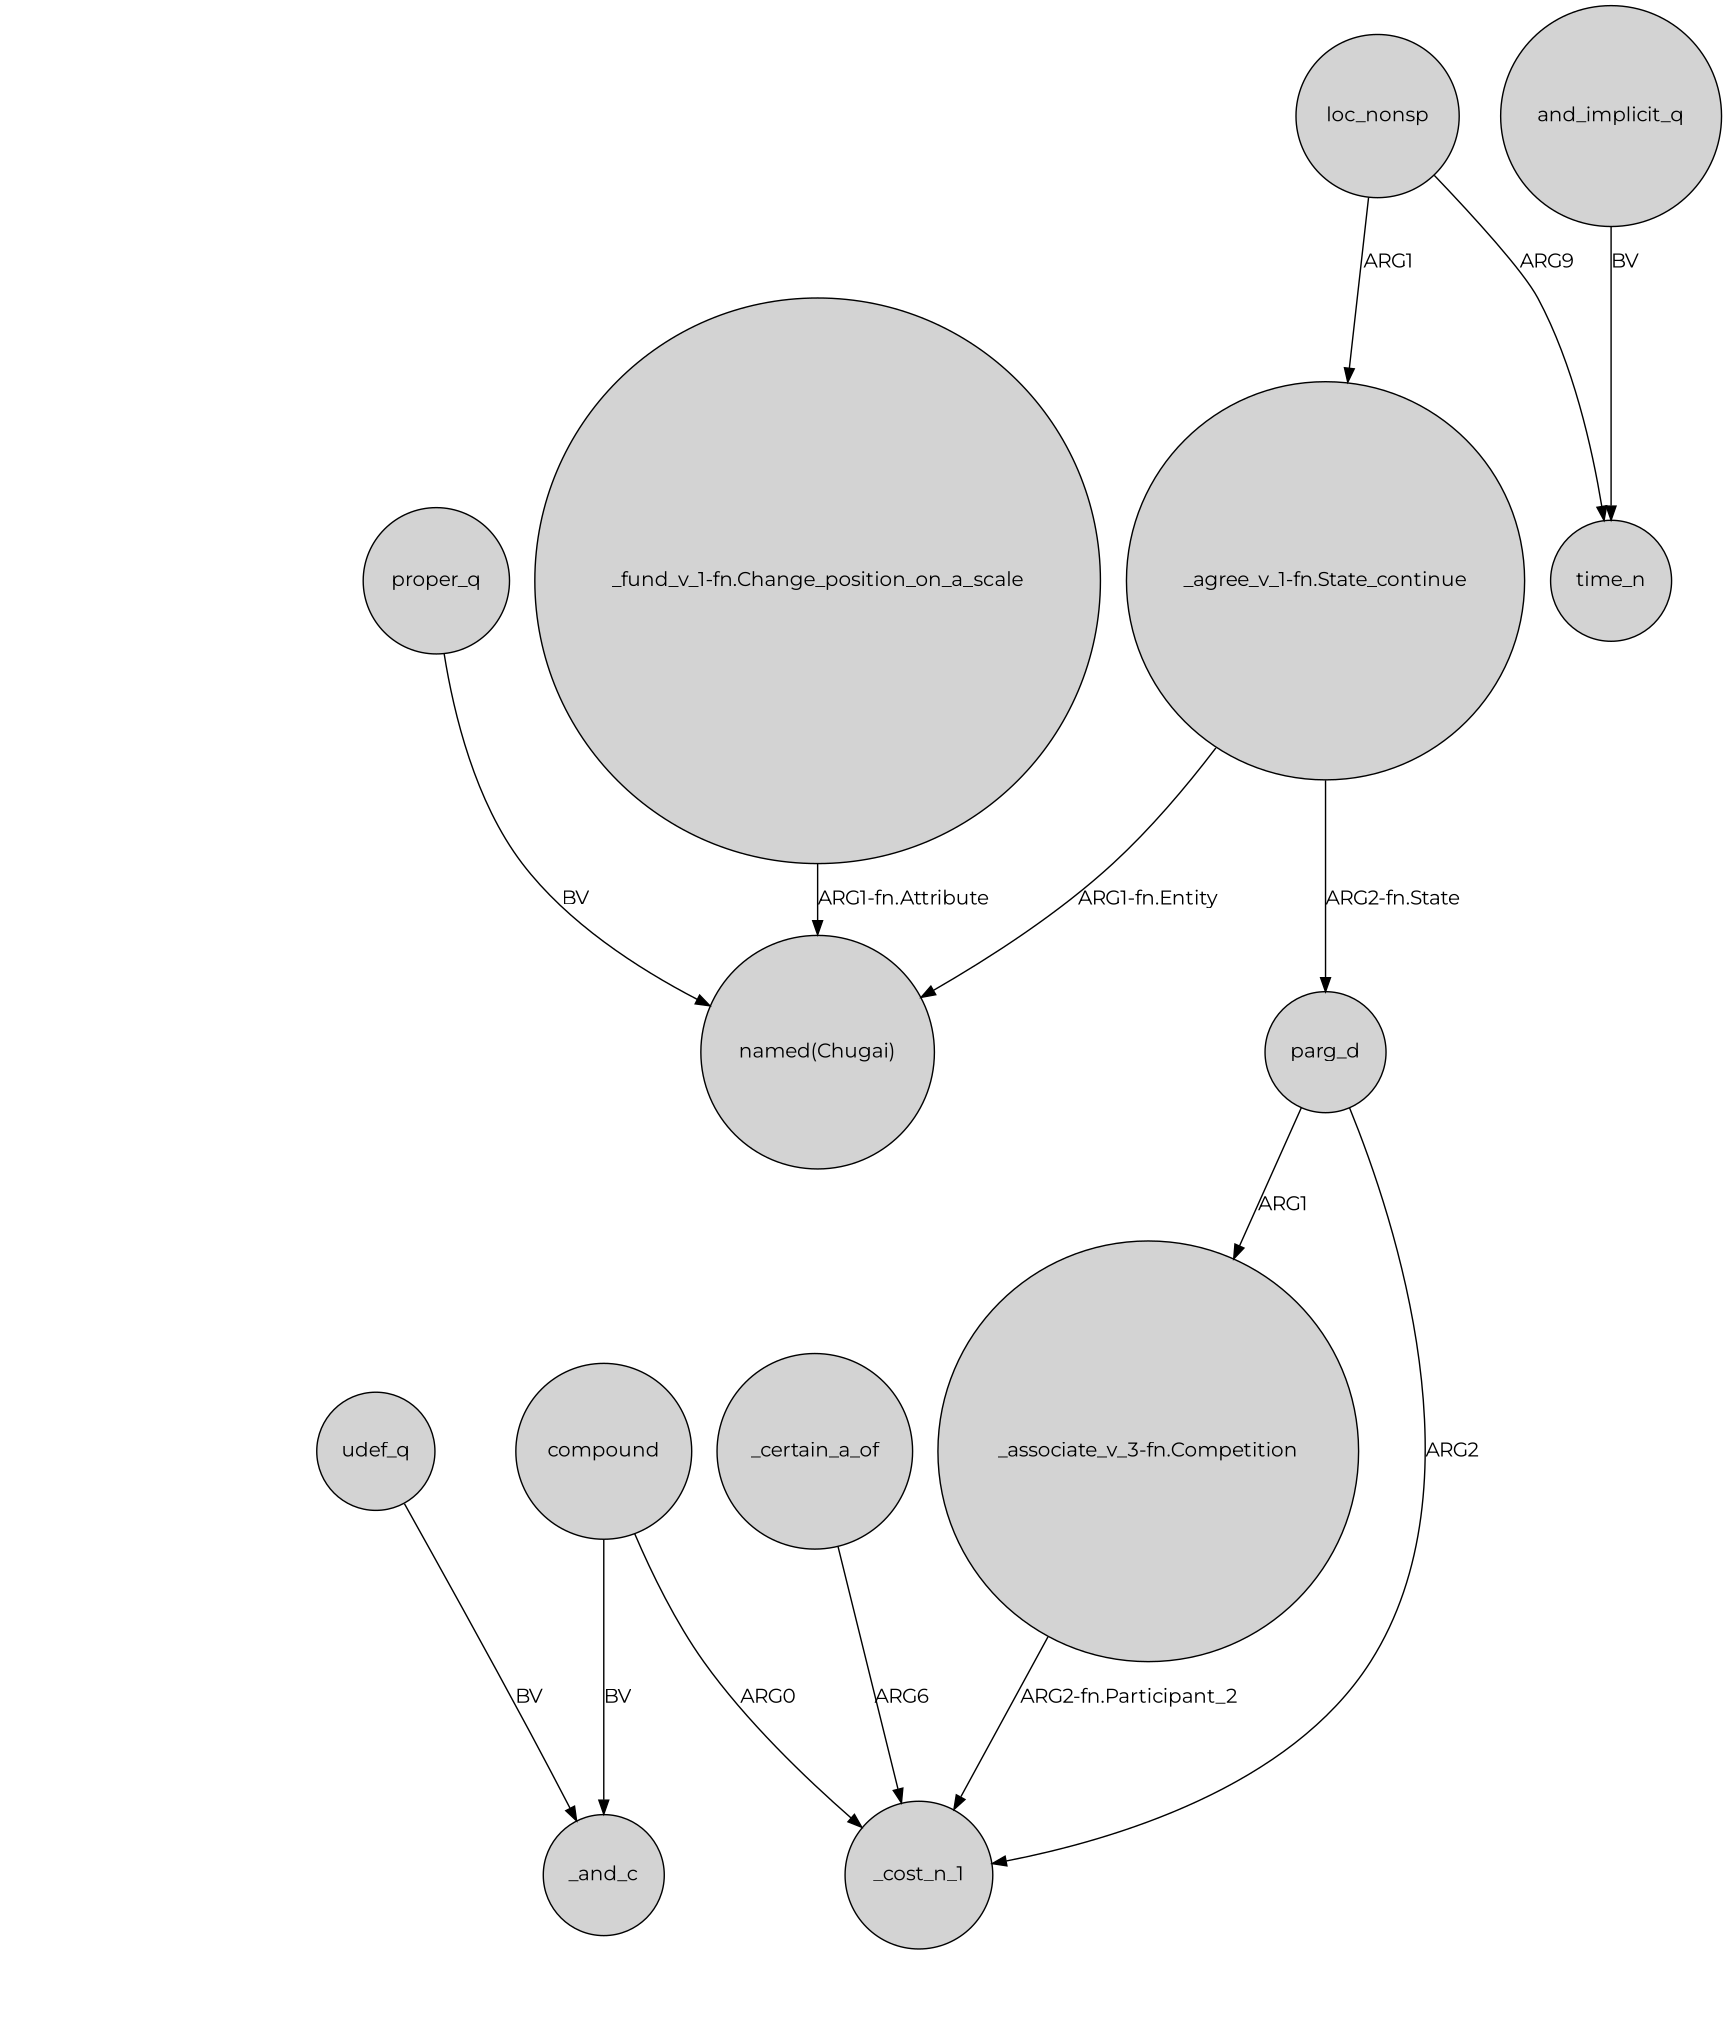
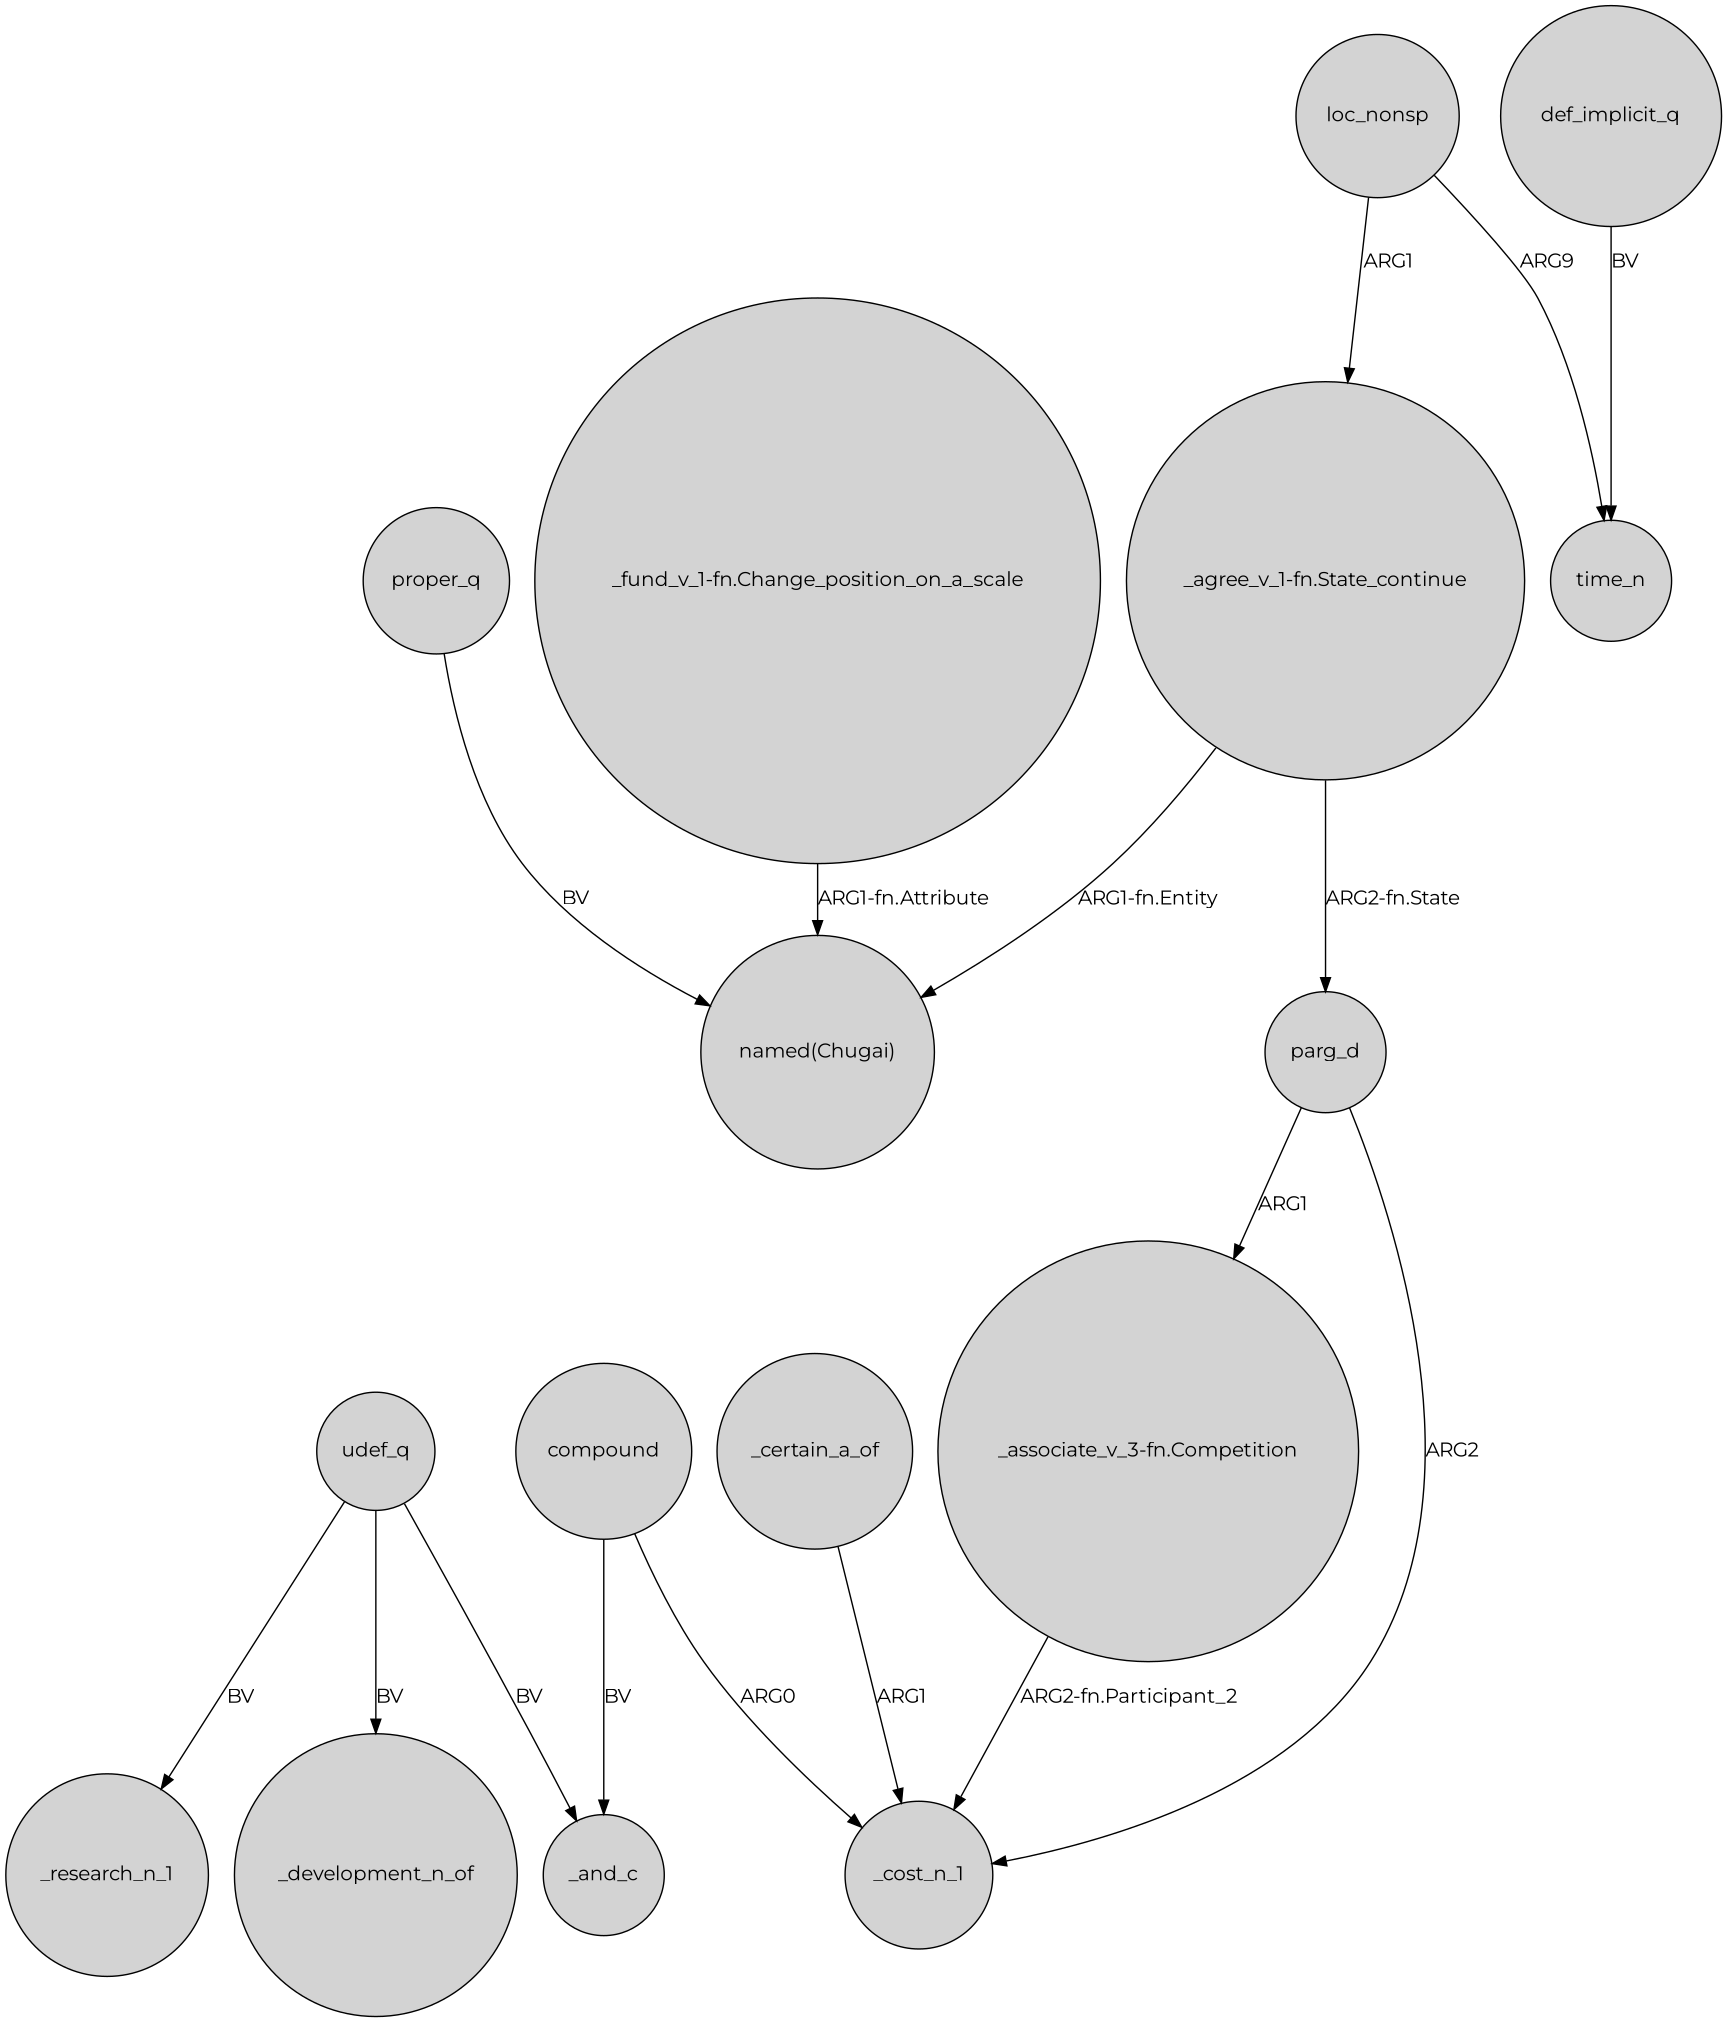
  digraph {
    fontname=Montserrat
    node [fontname=Montserrat shape=circle style=filled]
    edge [fontname=Montserrat]
    "_agree_v_1-fn.State_continue"
    "named(Chugai)"
    parg_d
    "_fund_v_1-fn.Change_position_on_a_scale"
    n5 [label="_associate_v_3-fn.Competition"]
    _cost_n_1
    loc_nonsp
    time_n
    udef_q
    _and_c
+   _development_n_of
+   _research_n_1
    compound
    proper_q
    _certain_a_of
-   def_implicit_q [label=and_implicit_q]
+   def_implicit_q
    "_agree_v_1-fn.State_continue" -> "named(Chugai)" [label="ARG1-fn.Entity"]
    "_agree_v_1-fn.State_continue" -> parg_d [label="ARG2-fn.State"]
    parg_d -> n5 [label=ARG1]
    parg_d -> _cost_n_1 [label=ARG2]
    "_fund_v_1-fn.Change_position_on_a_scale" -> "named(Chugai)" [label="ARG1-fn.Attribute"]
    n5 -> _cost_n_1 [label="ARG2-fn.Participant_2"]
    loc_nonsp -> "_agree_v_1-fn.State_continue" [label=ARG1]
    loc_nonsp -> time_n [label=ARG9]
    udef_q -> _and_c [label=BV]
+   udef_q -> _development_n_of [label=BV]
+   udef_q -> _research_n_1 [label=BV]
    compound -> _cost_n_1 [label=ARG0]
    compound -> _and_c [label=BV]
    proper_q -> "named(Chugai)" [label=BV]
-   _certain_a_of -> _cost_n_1 [label=ARG6]
+   _certain_a_of -> _cost_n_1 [label=ARG1]
    def_implicit_q -> time_n [label=BV]
  }
